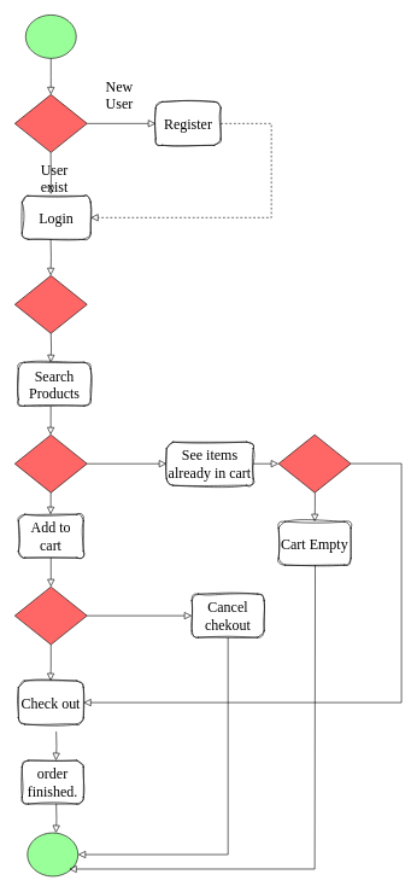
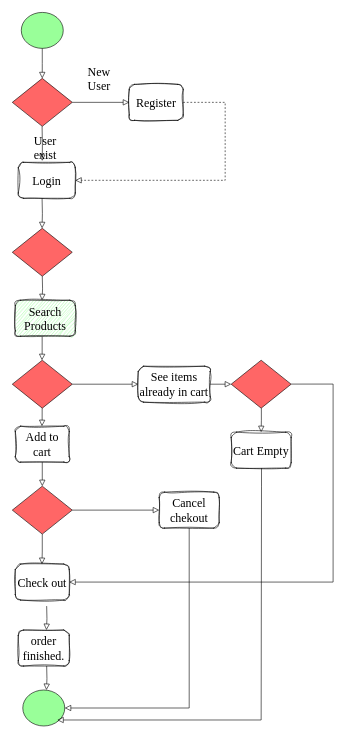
  <mxCell id="0" />
  <mxCell id="1" parent="0" />
  <mxCell id="2" value="" style="ellipse;whiteSpace=wrap;html=1;labelBackgroundColor=none;fillColor=#99FF99;" vertex="1" parent="1"><mxGeometry x="35" y="20" width="70" height="60" as="geometry" /></mxCell>
  <mxCell id="3" value="" style="rhombus;whiteSpace=wrap;html=1;labelBackgroundColor=none;fillColor=#FF6666;" vertex="1" parent="1"><mxGeometry x="20" y="130" width="100" height="80" as="geometry" /></mxCell>
  <mxCell id="4" value="New User" style="text;strokeColor=none;fillColor=none;html=1;align=center;verticalAlign=middle;whiteSpace=wrap;rounded=0;fontSize=20;fontFamily=Architects Daughter;" vertex="1" parent="1"><mxGeometry x="145" y="120" width="40" height="20" as="geometry" /></mxCell>
  <mxCell id="5" value="User exist" style="text;strokeColor=none;fillColor=none;html=1;align=center;verticalAlign=middle;whiteSpace=wrap;rounded=0;fontSize=20;fontFamily=Architects Daughter;" vertex="1" parent="1"><mxGeometry x="55" y="235" width="40" height="20" as="geometry" /></mxCell>
  <mxCell id="6" value="" style="rhombus;whiteSpace=wrap;html=1;labelBackgroundColor=none;fillColor=#FF6666;" vertex="1" parent="1"><mxGeometry x="20" y="380" width="100" height="80" as="geometry" /></mxCell>
  <mxCell id="7" value="Register" style="rounded=1;whiteSpace=wrap;html=1;sketch=1;hachureGap=4;jiggle=2;curveFitting=1;fontFamily=Architects Daughter;fontSource=https%3A%2F%2Ffonts.googleapis.com%2Fcss%3Ffamily%3DArchitects%2BDaughter;fontSize=20;" vertex="1" parent="1"><mxGeometry x="215" y="140" width="90" height="60" as="geometry" /></mxCell>
  <mxCell id="8" value="Login" style="rounded=1;whiteSpace=wrap;html=1;sketch=1;hachureGap=4;jiggle=2;curveFitting=1;fontFamily=Architects Daughter;fontSource=https%3A%2F%2Ffonts.googleapis.com%2Fcss%3Ffamily%3DArchitects%2BDaughter;fontSize=20;" vertex="1" parent="1"><mxGeometry x="30" y="270" width="95" height="60" as="geometry" /></mxCell>
- <mxCell id="9" value="Search Products" style="rounded=1;whiteSpace=wrap;html=1;sketch=1;hachureGap=4;jiggle=2;curveFitting=1;fontFamily=Architects Daughter;fontSource=https%3A%2F%2Ffonts.googleapis.com%2Fcss%3Ffamily%3DArchitects%2BDaughter;fontSize=20;" vertex="1" parent="1"><mxGeometry x="25" y="500" width="100" height="60" as="geometry" /></mxCell>
+ <mxCell id="9" value="Search Products" style="rounded=1;whiteSpace=wrap;html=1;sketch=1;hachureGap=4;jiggle=2;curveFitting=1;fontFamily=Architects Daughter;fontSource=https%3A%2F%2Ffonts.googleapis.com%2Fcss%3Ffamily%3DArchitects%2BDaughter;fontSize=20;fillColor=#99ff99;" vertex="1" parent="1"><mxGeometry x="25" y="500" width="100" height="60" as="geometry" /></mxCell>
  <mxCell id="10" value="" style="rhombus;whiteSpace=wrap;html=1;labelBackgroundColor=none;fillColor=#FF6666;" vertex="1" parent="1"><mxGeometry x="20" y="600" width="100" height="80" as="geometry" /></mxCell>
  <mxCell id="11" value="Add to cart" style="rounded=1;whiteSpace=wrap;html=1;sketch=1;hachureGap=4;jiggle=2;curveFitting=1;fontFamily=Architects Daughter;fontSource=https%3A%2F%2Ffonts.googleapis.com%2Fcss%3Ffamily%3DArchitects%2BDaughter;fontSize=20;" vertex="1" parent="1"><mxGeometry x="25" y="710" width="90" height="60" as="geometry" /></mxCell>
  <mxCell id="12" value="See items already in cart" style="rounded=1;whiteSpace=wrap;html=1;sketch=1;hachureGap=4;jiggle=2;curveFitting=1;fontFamily=Architects Daughter;fontSource=https%3A%2F%2Ffonts.googleapis.com%2Fcss%3Ffamily%3DArchitects%2BDaughter;fontSize=20;" vertex="1" parent="1"><mxGeometry x="230" y="610" width="120" height="60" as="geometry" /></mxCell>
  <mxCell id="13" value="" style="rhombus;whiteSpace=wrap;html=1;labelBackgroundColor=none;fillColor=#FF6666;" vertex="1" parent="1"><mxGeometry x="20" y="810" width="100" height="80" as="geometry" /></mxCell>
  <mxCell id="14" value="Check out" style="rounded=1;whiteSpace=wrap;html=1;sketch=1;hachureGap=4;jiggle=2;curveFitting=1;fontFamily=Architects Daughter;fontSource=https%3A%2F%2Ffonts.googleapis.com%2Fcss%3Ffamily%3DArchitects%2BDaughter;fontSize=20;" vertex="1" parent="1"><mxGeometry x="25" y="940" width="90" height="60" as="geometry" /></mxCell>
  <mxCell id="15" value="Cancel chekout" style="rounded=1;whiteSpace=wrap;html=1;sketch=1;hachureGap=4;jiggle=2;curveFitting=1;fontFamily=Architects Daughter;fontSource=https%3A%2F%2Ffonts.googleapis.com%2Fcss%3Ffamily%3DArchitects%2BDaughter;fontSize=20;" vertex="1" parent="1"><mxGeometry x="265" y="820" width="100" height="60" as="geometry" /></mxCell>
  <mxCell id="16" value="" style="ellipse;whiteSpace=wrap;html=1;labelBackgroundColor=none;fillColor=#99FF99;" vertex="1" parent="1"><mxGeometry x="37.5" y="1150" width="70" height="60" as="geometry" /></mxCell>
  <mxCell id="17" value="order finished." style="rounded=1;whiteSpace=wrap;html=1;sketch=1;hachureGap=4;jiggle=2;curveFitting=1;fontFamily=Architects Daughter;fontSource=https%3A%2F%2Ffonts.googleapis.com%2Fcss%3Ffamily%3DArchitects%2BDaughter;fontSize=20;" vertex="1" parent="1"><mxGeometry x="30" y="1050" width="85" height="60" as="geometry" /></mxCell>
  <mxCell id="18" value="" style="rounded=0;html=1;jettySize=auto;orthogonalLoop=1;fontSize=11;endArrow=block;endFill=0;endSize=8;strokeWidth=1;shadow=0;labelBackgroundColor=none;edgeStyle=orthogonalEdgeStyle;fontColor=default;exitX=0.5;exitY=1;exitDx=0;exitDy=0;" edge="1" parent="1" source="2"><mxGeometry relative="1" as="geometry"><mxPoint x="69.53" y="90" as="sourcePoint" /><mxPoint x="69.94" y="130" as="targetPoint" /></mxGeometry></mxCell>
  <mxCell id="19" value="" style="rounded=0;html=1;jettySize=auto;orthogonalLoop=1;fontSize=11;endArrow=block;endFill=0;endSize=8;strokeWidth=1;shadow=0;labelBackgroundColor=none;edgeStyle=orthogonalEdgeStyle;fontColor=default;exitX=1;exitY=0.5;exitDx=0;exitDy=0;" edge="1" parent="1" source="3" target="7"><mxGeometry relative="1" as="geometry"><mxPoint x="125" y="170" as="sourcePoint" /><mxPoint x="155" y="220" as="targetPoint" /></mxGeometry></mxCell>
  <mxCell id="20" value="" style="rounded=0;html=1;jettySize=auto;orthogonalLoop=1;fontSize=11;endArrow=block;endFill=0;endSize=8;strokeWidth=1;shadow=0;labelBackgroundColor=none;edgeStyle=orthogonalEdgeStyle;fontColor=default;entryX=1;entryY=0.5;entryDx=0;entryDy=0;exitX=1;exitY=0.5;exitDx=0;exitDy=0;dashed=1;" edge="1" parent="1" source="7" target="8"><mxGeometry relative="1" as="geometry"><mxPoint x="335" y="169.63" as="sourcePoint" /><mxPoint x="355" y="300" as="targetPoint" /><Array as="points"><mxPoint x="375" y="170" /><mxPoint x="375" y="300" /></Array></mxGeometry></mxCell>
  <mxCell id="21" value="" style="rounded=0;html=1;jettySize=auto;orthogonalLoop=1;fontSize=11;endArrow=block;endFill=0;endSize=8;strokeWidth=1;shadow=0;labelBackgroundColor=none;edgeStyle=orthogonalEdgeStyle;fontColor=default;exitX=0.5;exitY=1;exitDx=0;exitDy=0;entryX=0.421;entryY=-0.039;entryDx=0;entryDy=0;entryPerimeter=0;" edge="1" parent="1" target="8"><mxGeometry relative="1" as="geometry"><mxPoint x="69.69" y="210" as="sourcePoint" /><mxPoint x="69.63" y="260" as="targetPoint" /></mxGeometry></mxCell>
  <mxCell id="22" value="" style="rounded=0;html=1;jettySize=auto;orthogonalLoop=1;fontSize=11;endArrow=block;endFill=0;endSize=8;strokeWidth=1;shadow=0;labelBackgroundColor=none;edgeStyle=orthogonalEdgeStyle;fontColor=default;exitX=0.5;exitY=1;exitDx=0;exitDy=0;" edge="1" parent="1"><mxGeometry relative="1" as="geometry"><mxPoint x="69.69" y="330" as="sourcePoint" /><mxPoint x="69.63" y="380" as="targetPoint" /></mxGeometry></mxCell>
  <mxCell id="23" value="" style="rounded=0;html=1;jettySize=auto;orthogonalLoop=1;fontSize=11;endArrow=block;endFill=0;endSize=8;strokeWidth=1;shadow=0;labelBackgroundColor=none;edgeStyle=orthogonalEdgeStyle;fontColor=default;" edge="1" parent="1"><mxGeometry relative="1" as="geometry"><mxPoint x="70" y="460" as="sourcePoint" /><mxPoint x="69.63" y="500" as="targetPoint" /></mxGeometry></mxCell>
  <mxCell id="24" value="" style="rounded=0;html=1;jettySize=auto;orthogonalLoop=1;fontSize=11;endArrow=block;endFill=0;endSize=8;strokeWidth=1;shadow=0;labelBackgroundColor=none;edgeStyle=orthogonalEdgeStyle;fontColor=default;" edge="1" parent="1"><mxGeometry relative="1" as="geometry"><mxPoint x="69.81" y="560" as="sourcePoint" /><mxPoint x="69.44" y="600" as="targetPoint" /><Array as="points"><mxPoint x="69.87" y="590" /><mxPoint x="69.87" y="590" /></Array></mxGeometry></mxCell>
  <mxCell id="25" value="" style="rounded=0;html=1;jettySize=auto;orthogonalLoop=1;fontSize=11;endArrow=block;endFill=0;endSize=8;strokeWidth=1;shadow=0;labelBackgroundColor=none;edgeStyle=orthogonalEdgeStyle;fontColor=default;" edge="1" parent="1"><mxGeometry relative="1" as="geometry"><mxPoint x="69.81" y="680" as="sourcePoint" /><mxPoint x="69.44" y="710" as="targetPoint" /><Array as="points"><mxPoint x="69.87" y="700" /><mxPoint x="69.87" y="700" /></Array></mxGeometry></mxCell>
  <mxCell id="26" value="" style="rounded=0;html=1;jettySize=auto;orthogonalLoop=1;fontSize=11;endArrow=block;endFill=0;endSize=8;strokeWidth=1;shadow=0;labelBackgroundColor=none;edgeStyle=orthogonalEdgeStyle;fontColor=default;entryX=0;entryY=0.5;entryDx=0;entryDy=0;exitX=1;exitY=0.5;exitDx=0;exitDy=0;" edge="1" parent="1" source="10" target="12"><mxGeometry relative="1" as="geometry"><mxPoint x="165" y="640" as="sourcePoint" /><mxPoint x="164.63" y="680" as="targetPoint" /><Array as="points" /></mxGeometry></mxCell>
  <mxCell id="27" value="" style="rounded=0;html=1;jettySize=auto;orthogonalLoop=1;fontSize=11;endArrow=block;endFill=0;endSize=8;strokeWidth=1;shadow=0;labelBackgroundColor=none;edgeStyle=orthogonalEdgeStyle;fontColor=default;exitX=0.5;exitY=1;exitDx=0;exitDy=0;entryX=0.5;entryY=0;entryDx=0;entryDy=0;" edge="1" parent="1" source="11" target="13"><mxGeometry relative="1" as="geometry"><mxPoint x="85" y="780" as="sourcePoint" /><mxPoint x="84.63" y="810" as="targetPoint" /><Array as="points" /></mxGeometry></mxCell>
  <mxCell id="28" value="" style="rounded=0;html=1;jettySize=auto;orthogonalLoop=1;fontSize=11;endArrow=block;endFill=0;endSize=8;strokeWidth=1;shadow=0;labelBackgroundColor=none;edgeStyle=orthogonalEdgeStyle;fontColor=default;exitX=0.5;exitY=1;exitDx=0;exitDy=0;" edge="1" parent="1" source="13"><mxGeometry relative="1" as="geometry"><mxPoint x="69.81" y="900" as="sourcePoint" /><mxPoint x="69.44" y="940" as="targetPoint" /><Array as="points"><mxPoint x="70" y="920" /></Array></mxGeometry></mxCell>
  <mxCell id="29" value="" style="rounded=0;html=1;jettySize=auto;orthogonalLoop=1;fontSize=11;endArrow=block;endFill=0;endSize=8;strokeWidth=1;shadow=0;labelBackgroundColor=none;edgeStyle=orthogonalEdgeStyle;fontColor=default;exitX=0.5;exitY=1;exitDx=0;exitDy=0;" edge="1" parent="1"><mxGeometry relative="1" as="geometry"><mxPoint x="77.31" y="1010" as="sourcePoint" /><mxPoint x="76.94" y="1050" as="targetPoint" /><Array as="points" /></mxGeometry></mxCell>
  <mxCell id="30" value="" style="rounded=0;html=1;jettySize=auto;orthogonalLoop=1;fontSize=11;endArrow=block;endFill=0;endSize=8;strokeWidth=1;shadow=0;labelBackgroundColor=none;edgeStyle=orthogonalEdgeStyle;fontColor=default;exitX=0.5;exitY=1;exitDx=0;exitDy=0;" edge="1" parent="1"><mxGeometry relative="1" as="geometry"><mxPoint x="77.31" y="1110" as="sourcePoint" /><mxPoint x="76.94" y="1150" as="targetPoint" /><Array as="points" /></mxGeometry></mxCell>
  <mxCell id="31" value="" style="rounded=0;html=1;jettySize=auto;orthogonalLoop=1;fontSize=11;endArrow=block;endFill=0;endSize=8;strokeWidth=1;shadow=0;labelBackgroundColor=none;edgeStyle=orthogonalEdgeStyle;fontColor=default;exitX=0.5;exitY=1;exitDx=0;exitDy=0;entryX=1;entryY=0.5;entryDx=0;entryDy=0;" edge="1" parent="1" source="15" target="16"><mxGeometry relative="1" as="geometry"><mxPoint x="314.97" y="890" as="sourcePoint" /><mxPoint x="314.6" y="930" as="targetPoint" /><Array as="points"><mxPoint x="315" y="1180" /></Array></mxGeometry></mxCell>
  <mxCell id="32" value="" style="rhombus;whiteSpace=wrap;html=1;labelBackgroundColor=none;fillColor=#FF6666;" vertex="1" parent="1"><mxGeometry x="385" y="600" width="100" height="80" as="geometry" /></mxCell>
  <mxCell id="33" value="" style="rounded=0;html=1;jettySize=auto;orthogonalLoop=1;fontSize=11;endArrow=block;endFill=0;endSize=8;strokeWidth=1;shadow=0;labelBackgroundColor=none;edgeStyle=orthogonalEdgeStyle;fontColor=default;exitX=1;exitY=0.5;exitDx=0;exitDy=0;entryX=0;entryY=0.5;entryDx=0;entryDy=0;" edge="1" parent="1" source="13" target="15"><mxGeometry relative="1" as="geometry"><mxPoint x="185" y="810" as="sourcePoint" /><mxPoint x="185" y="850" as="targetPoint" /><Array as="points" /></mxGeometry></mxCell>
  <mxCell id="34" value="Cart Empty" style="rounded=1;whiteSpace=wrap;html=1;sketch=1;hachureGap=4;jiggle=2;curveFitting=1;fontFamily=Architects Daughter;fontSource=https%3A%2F%2Ffonts.googleapis.com%2Fcss%3Ffamily%3DArchitects%2BDaughter;fontSize=20;" vertex="1" parent="1"><mxGeometry x="385" y="720" width="100" height="60" as="geometry" /></mxCell>
  <mxCell id="35" value="" style="rounded=0;html=1;jettySize=auto;orthogonalLoop=1;fontSize=11;endArrow=block;endFill=0;endSize=8;strokeWidth=1;shadow=0;labelBackgroundColor=none;edgeStyle=orthogonalEdgeStyle;fontColor=default;entryX=0;entryY=0.5;entryDx=0;entryDy=0;exitX=1;exitY=0.5;exitDx=0;exitDy=0;" edge="1" parent="1" source="12" target="32"><mxGeometry relative="1" as="geometry"><mxPoint x="365.37" y="630" as="sourcePoint" /><mxPoint x="365" y="660" as="targetPoint" /><Array as="points" /></mxGeometry></mxCell>
  <mxCell id="36" value="" style="rounded=0;html=1;jettySize=auto;orthogonalLoop=1;fontSize=11;endArrow=block;endFill=0;endSize=8;strokeWidth=1;shadow=0;labelBackgroundColor=none;edgeStyle=orthogonalEdgeStyle;fontColor=default;exitX=1;exitY=0.5;exitDx=0;exitDy=0;entryX=1;entryY=0.5;entryDx=0;entryDy=0;" edge="1" parent="1" target="14"><mxGeometry relative="1" as="geometry"><mxPoint x="485" y="639.83" as="sourcePoint" /><mxPoint x="505" y="640" as="targetPoint" /><Array as="points"><mxPoint x="555" y="640" /><mxPoint x="555" y="970" /></Array></mxGeometry></mxCell>
  <mxCell id="37" value="" style="rounded=0;html=1;jettySize=auto;orthogonalLoop=1;fontSize=11;endArrow=block;endFill=0;endSize=8;strokeWidth=1;shadow=0;labelBackgroundColor=none;edgeStyle=orthogonalEdgeStyle;fontColor=default;entryX=0.5;entryY=0;entryDx=0;entryDy=0;" edge="1" parent="1" target="34"><mxGeometry relative="1" as="geometry"><mxPoint x="435.37" y="680" as="sourcePoint" /><mxPoint x="435" y="710" as="targetPoint" /><Array as="points"><mxPoint x="435" y="700" /></Array></mxGeometry></mxCell>
  <mxCell id="38" value="" style="rounded=0;html=1;jettySize=auto;orthogonalLoop=1;fontSize=11;endArrow=block;endFill=0;endSize=8;strokeWidth=1;shadow=0;labelBackgroundColor=none;edgeStyle=orthogonalEdgeStyle;fontColor=default;exitX=0.5;exitY=1;exitDx=0;exitDy=0;entryX=0.821;entryY=0.833;entryDx=0;entryDy=0;entryPerimeter=0;" edge="1" parent="1" target="16"><mxGeometry relative="1" as="geometry"><mxPoint x="435.56" y="780" as="sourcePoint" /><mxPoint x="435" y="830" as="targetPoint" /><Array as="points"><mxPoint x="436" y="810" /><mxPoint x="435" y="1200" /></Array></mxGeometry></mxCell>
